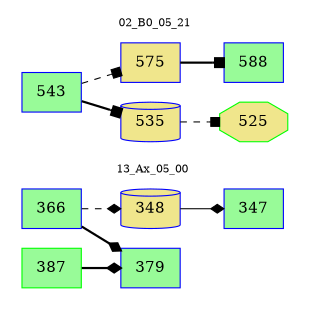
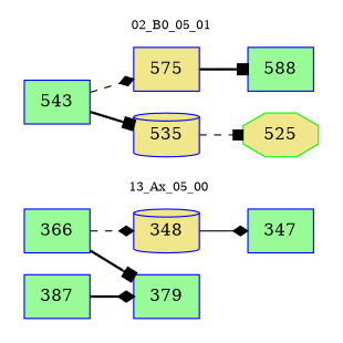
  digraph {
    rankdir=LR
    node [color=blue fillcolor=palegreen shape=box style=filled]
    edge [arrowhead=box color=black style=bold]
    n1 [label=366]
    n2 [fillcolor=khaki label=348 shape=cylinder]
    n3 [label=379]
    n4 [label=347]
-   n5 [color=green label=387]
+   n5 [label=387]
    n6 [label=543]
    n7 [fillcolor=khaki label=535 shape=cylinder]
    n8 [fillcolor=khaki label=575]
    n9 [color=green fillcolor=khaki label=525 shape=octagon]
    n10 [label=588]
    subgraph cluster_1 {
      color=white
      fontsize=10
      label="13_Ax_05_00"
      n1
      n2
      n3
      n4
      n5
    }
    subgraph cluster_2 {
      color=white
      fontsize=10
-     label="02_B0_05_21"
+     label="02_B0_05_01"
      n6
      n7
      n8
      n9
      n10
    }
    n1 -> n2 [arrowhead=diamond style=dashed]
-   n1 -> n3 [arrowhead=diamond]
+   n1 -> n3
    n2 -> n4 [arrowhead=diamond style=solid]
    n5 -> n3 [arrowhead=diamond]
    n6 -> n7
-   n6 -> n8 [style=dashed]
+   n6 -> n8 [arrowhead=diamond style=dashed]
    n7 -> n9 [style=dashed]
    n8 -> n10
  }
